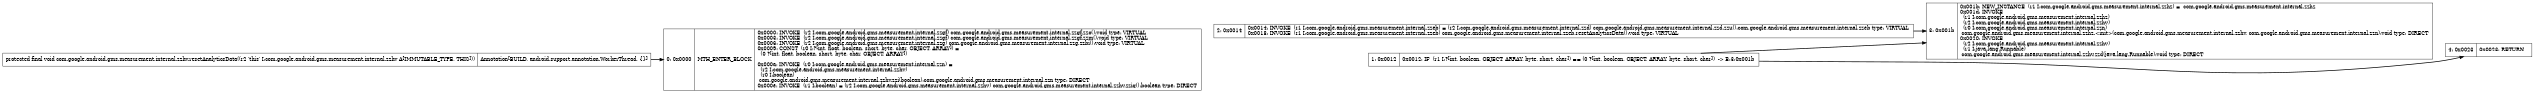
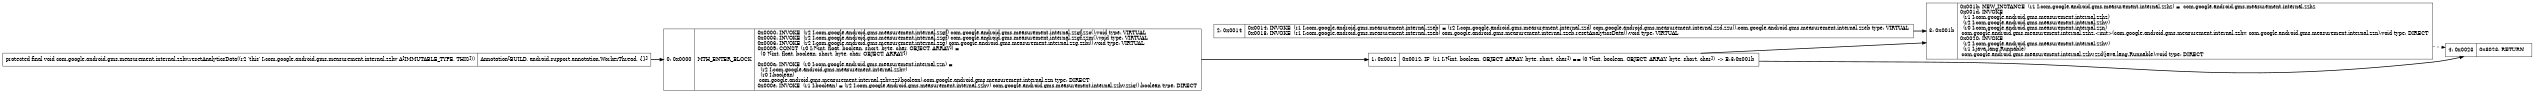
  digraph {
    rankdir=LR
    node [shape=record]
    edge [style=bold]
    n1 [label="{0\:\ 0x0000|MTH_ENTER_BLOCK\l|0x0000: INVOKE  (r2 I:com.google.android.gms.measurement.internal.zzgf) com.google.android.gms.measurement.internal.zzgf.zzo():void type: VIRTUAL \l0x0003: INVOKE  (r2 I:com.google.android.gms.measurement.internal.zzgf) com.google.android.gms.measurement.internal.zzgf.zzm():void type: VIRTUAL \l0x0006: INVOKE  (r2 I:com.google.android.gms.measurement.internal.zzg) com.google.android.gms.measurement.internal.zzg.zzbi():void type: VIRTUAL \l0x0009: CONST  (r0 I:?[int, float, boolean, short, byte, char, OBJECT, ARRAY]) = \l  (0 ?[int, float, boolean, short, byte, char, OBJECT, ARRAY])\l \l0x000a: INVOKE  (r0 I:com.google.android.gms.measurement.internal.zzn) = \l  (r2 I:com.google.android.gms.measurement.internal.zzhv)\l  (r0 I:boolean)\l com.google.android.gms.measurement.internal.zzhv.zzi(boolean):com.google.android.gms.measurement.internal.zzn type: DIRECT \l0x000e: INVOKE  (r1 I:boolean) = (r2 I:com.google.android.gms.measurement.internal.zzhv) com.google.android.gms.measurement.internal.zzhv.zziq():boolean type: DIRECT \l}"]
    n2 [label="{1\:\ 0x0012|0x0012: IF  (r1 I:?[int, boolean, OBJECT, ARRAY, byte, short, char]) == (0 ?[int, boolean, OBJECT, ARRAY, byte, short, char])  \-\> B:3:0x001b \l}"]
    n3 [label="{3\:\ 0x001b|0x001b: NEW_INSTANCE  (r1 I:com.google.android.gms.measurement.internal.zzhz) =  com.google.android.gms.measurement.internal.zzhz \l0x001d: INVOKE  \l  (r1 I:com.google.android.gms.measurement.internal.zzhz)\l  (r2 I:com.google.android.gms.measurement.internal.zzhv)\l  (r0 I:com.google.android.gms.measurement.internal.zzn)\l com.google.android.gms.measurement.internal.zzhz.\<init\>(com.google.android.gms.measurement.internal.zzhv, com.google.android.gms.measurement.internal.zzn):void type: DIRECT \l0x0020: INVOKE  \l  (r2 I:com.google.android.gms.measurement.internal.zzhv)\l  (r1 I:java.lang.Runnable)\l com.google.android.gms.measurement.internal.zzhv.zzd(java.lang.Runnable):void type: DIRECT \l}"]
-   n4 [label="{4\:\ 0x0023|0x0023: RETURN   \l}"]
+   n4 [label="{4\:\ 0x0023|0x8023: RETURN   \l}"]
    n5 [label="{2\:\ 0x0014|0x0014: INVOKE  (r1 I:com.google.android.gms.measurement.internal.zzeb) = (r2 I:com.google.android.gms.measurement.internal.zzd) com.google.android.gms.measurement.internal.zzd.zzu():com.google.android.gms.measurement.internal.zzeb type: VIRTUAL \l0x0018: INVOKE  (r1 I:com.google.android.gms.measurement.internal.zzeb) com.google.android.gms.measurement.internal.zzeb.resetAnalyticsData():void type: VIRTUAL \l}"]
    n6 [label="{protected final void com.google.android.gms.measurement.internal.zzhv.resetAnalyticsData((r2 'this' I:com.google.android.gms.measurement.internal.zzhv A[IMMUTABLE_TYPE, THIS]))  | Annotation[BUILD, android.support.annotation.WorkerThread, \{\}]\l}"]
+   n1 -> n2
    n2 -> n3
    n2 -> n4
+   n3 -> n4 [style=dashed]
    n5 -> n3
    n6 -> n1
  }
